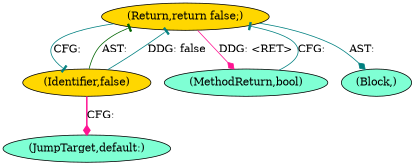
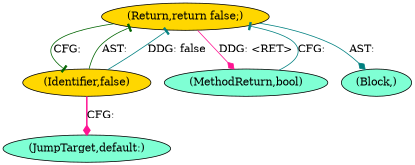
  digraph {
    node [fillcolor=aquamarine style=filled]
    edge [arrowhead=tee color=teal style=solid]
    n1 [fillcolor=gold label="(Return,return false;)"]
    n2 [fillcolor=gold label="(Identifier,false)"]
    n3 [label="(MethodReturn,bool)"]
    n4 [label="(Block,)"]
    n5 [label="(JumpTarget,default:)"]
-   n1 -> n2 [label="CFG: "]
+   n1 -> n2 [color=darkgreen label="CFG: "]
    n1 -> n3 [arrowhead=diamond color=deeppink label="DDG: <RET>"]
    n1 -> n4 [arrowhead=diamond label="AST: "]
    n2 -> n1 [color=darkgreen label="AST: "]
    n2 -> n1 [label="DDG: false"]
    n2 -> n5 [arrowhead=diamond color=deeppink label="CFG: " style=bold]
    n3 -> n1 [label="CFG: "]
  }
